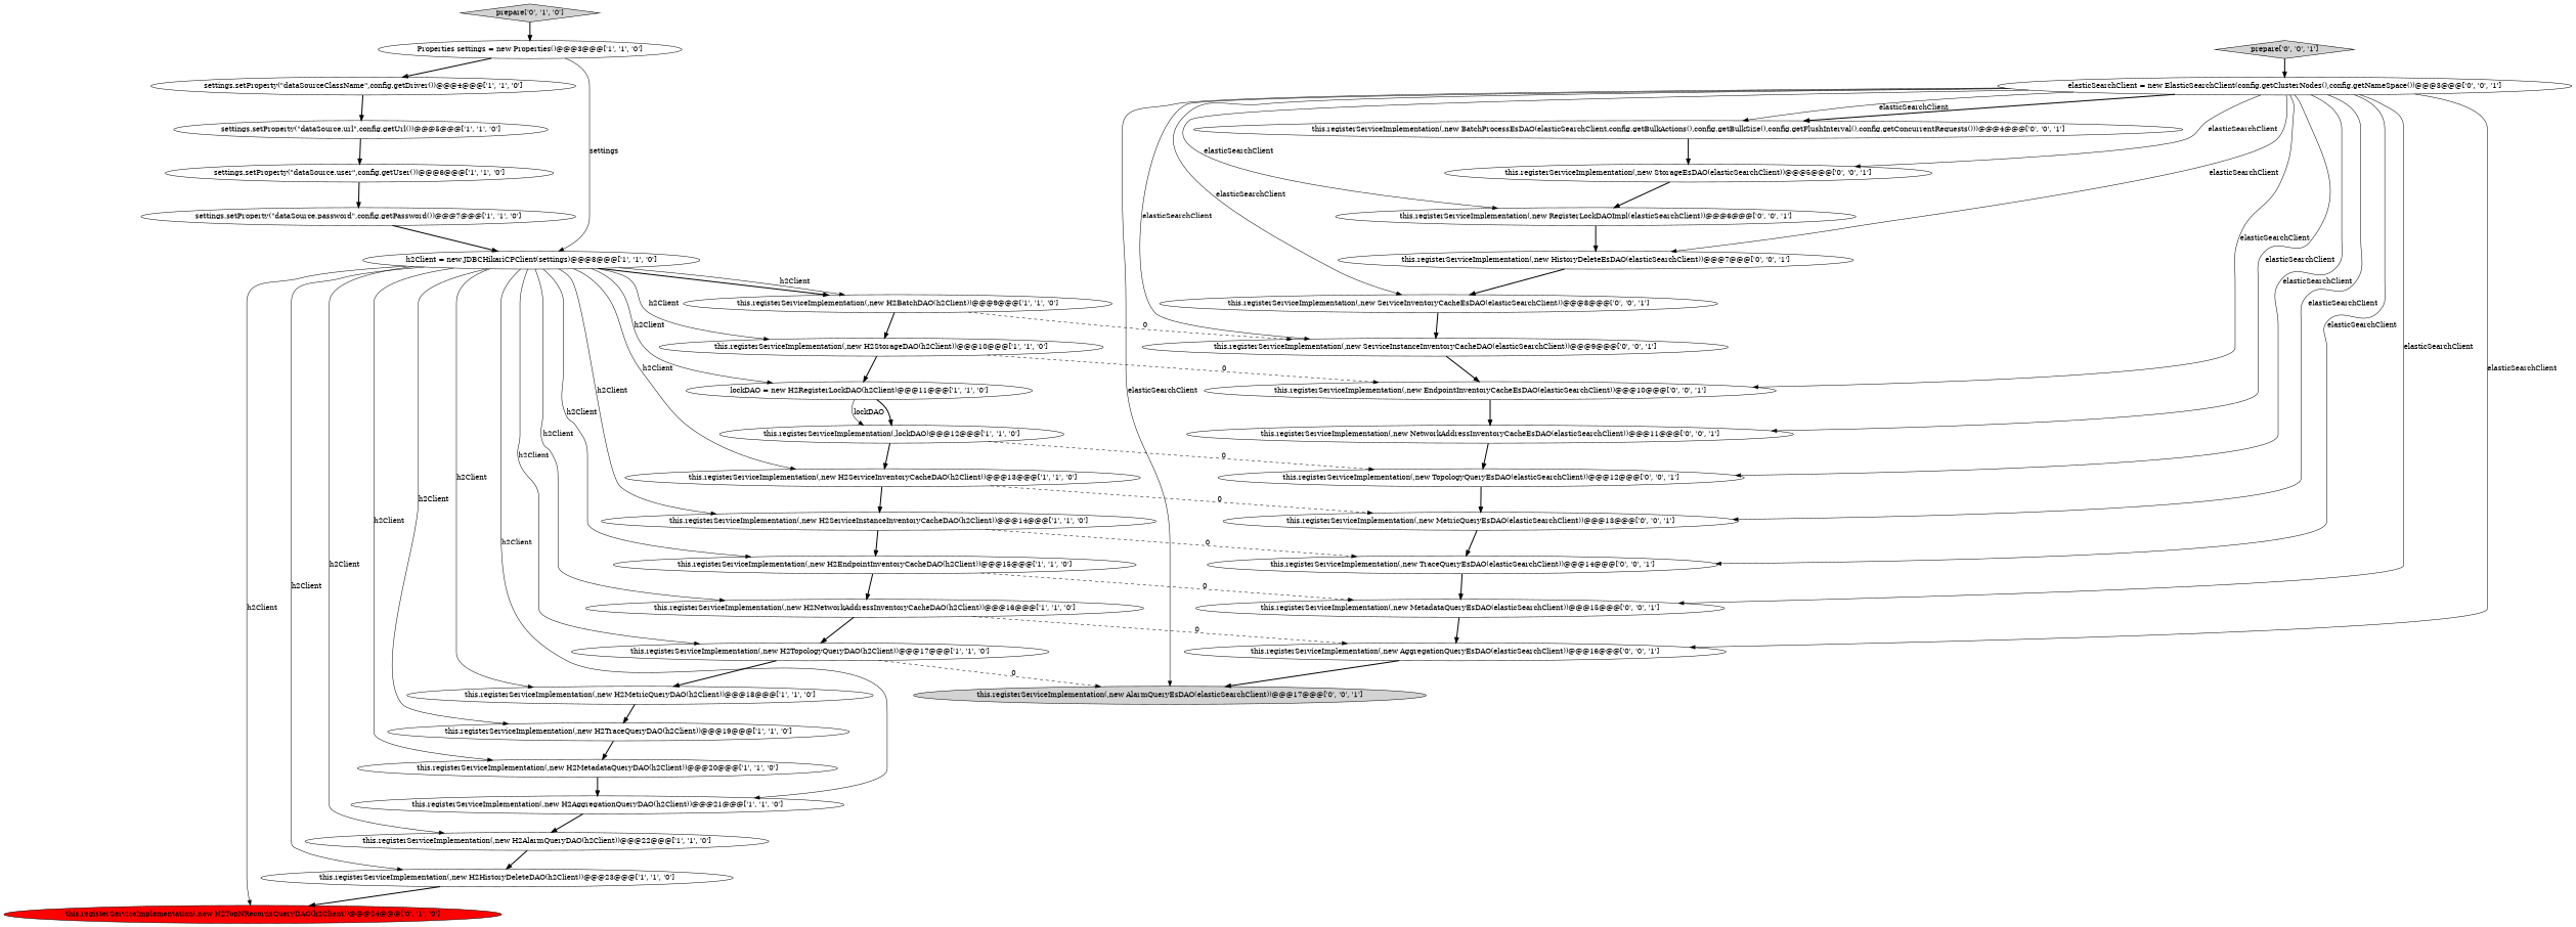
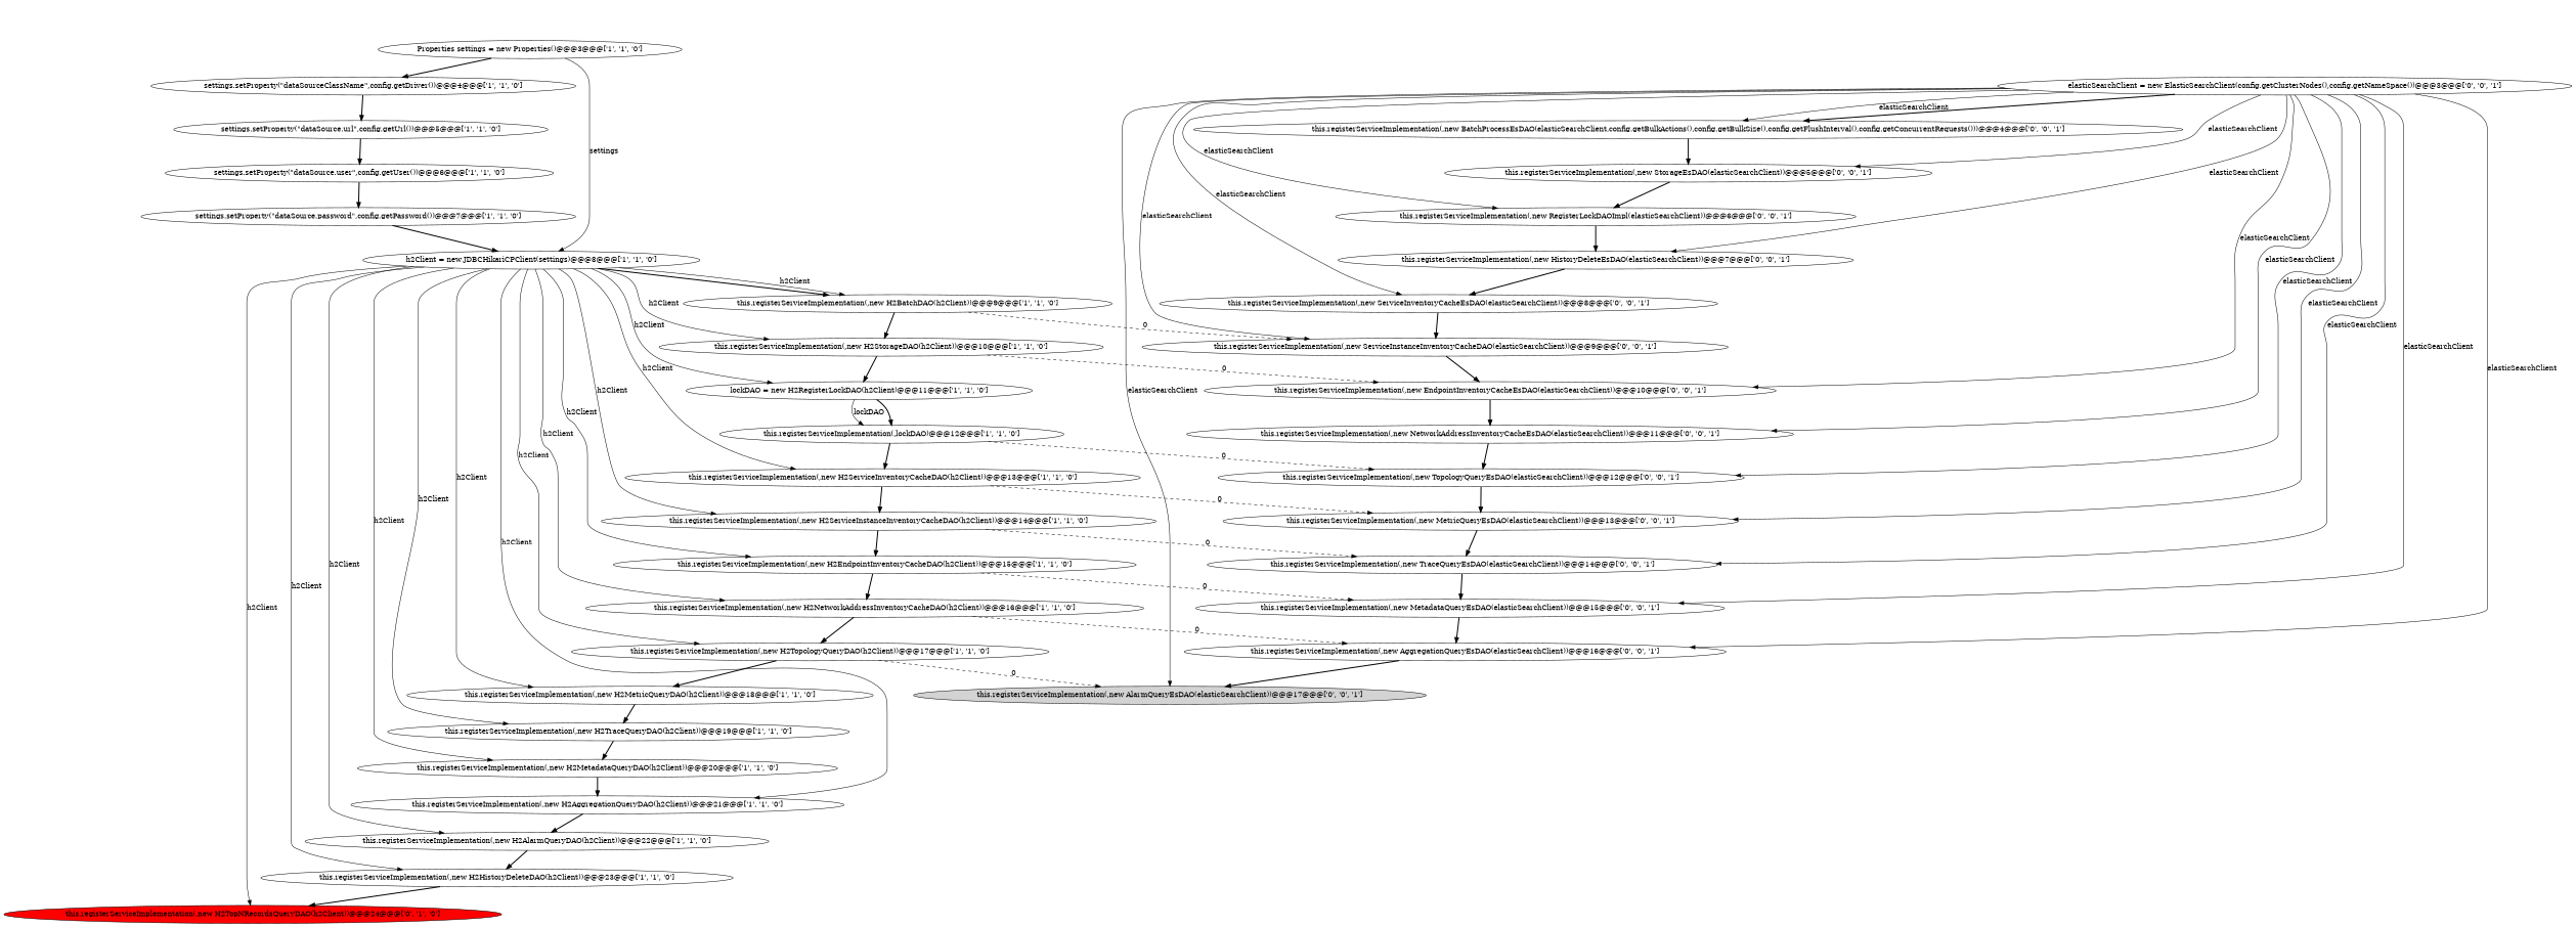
  digraph {
    node [fillcolor=white shape=ellipse style=filled]
    edge [style=bold]
    n1 [fillcolor=lightgray label="this.registerServiceImplementation(,new AlarmQueryEsDAO(elasticSearchClient))@@@17@@@['0', '0', '1']"]
    n2 [label="this.registerServiceImplementation(,new H2EndpointInventoryCacheDAO(h2Client))@@@15@@@['1', '1', '0']"]
    n3 [label="this.registerServiceImplementation(,new H2NetworkAddressInventoryCacheDAO(h2Client))@@@16@@@['1', '1', '0']"]
    n4 [label="this.registerServiceImplementation(,new MetadataQueryEsDAO(elasticSearchClient))@@@15@@@['0', '0', '1']"]
    n5 [label="this.registerServiceImplementation(,new H2TopologyQueryDAO(h2Client))@@@17@@@['1', '1', '0']"]
    n6 [label="this.registerServiceImplementation(,new AggregationQueryEsDAO(elasticSearchClient))@@@16@@@['0', '0', '1']"]
    n7 [label="settings.setProperty(\"dataSource.user\",config.getUser())@@@6@@@['1', '1', '0']"]
    n8 [label="settings.setProperty(\"dataSource.password\",config.getPassword())@@@7@@@['1', '1', '0']"]
    n9 [label="h2Client = new JDBCHikariCPClient(settings)@@@8@@@['1', '1', '0']"]
    n10 [label="this.registerServiceImplementation(,new H2StorageDAO(h2Client))@@@10@@@['1', '1', '0']"]
    n11 [label="lockDAO = new H2RegisterLockDAO(h2Client)@@@11@@@['1', '1', '0']"]
    n12 [label="this.registerServiceImplementation(,new H2ServiceInventoryCacheDAO(h2Client))@@@13@@@['1', '1', '0']"]
    n13 [label="this.registerServiceImplementation(,new H2ServiceInstanceInventoryCacheDAO(h2Client))@@@14@@@['1', '1', '0']"]
    n14 [label="this.registerServiceImplementation(,new H2TraceQueryDAO(h2Client))@@@19@@@['1', '1', '0']"]
    n15 [label="this.registerServiceImplementation(,new H2AggregationQueryDAO(h2Client))@@@21@@@['1', '1', '0']"]
    n16 [label="this.registerServiceImplementation(,new H2HistoryDeleteDAO(h2Client))@@@23@@@['1', '1', '0']"]
    n17 [label="this.registerServiceImplementation(,new H2MetadataQueryDAO(h2Client))@@@20@@@['1', '1', '0']"]
    n18 [label="this.registerServiceImplementation(,new H2AlarmQueryDAO(h2Client))@@@22@@@['1', '1', '0']"]
    n19 [label="this.registerServiceImplementation(,new H2MetricQueryDAO(h2Client))@@@18@@@['1', '1', '0']"]
    n20 [label="this.registerServiceImplementation(,new H2BatchDAO(h2Client))@@@9@@@['1', '1', '0']"]
    n21 [fillcolor=red label="this.registerServiceImplementation(,new H2TopNRecordsQueryDAO(h2Client))@@@24@@@['0', '1', '0']"]
-   n22 [fillcolor=lightgray label="prepare['0', '1', '0']" shape=diamond]
    n23 [label="Properties settings = new Properties()@@@3@@@['1', '1', '0']"]
    n24 [label="settings.setProperty(\"dataSourceClassName\",config.getDriver())@@@4@@@['1', '1', '0']"]
    n25 [label="this.registerServiceImplementation(,new TraceQueryEsDAO(elasticSearchClient))@@@14@@@['0', '0', '1']"]
    n26 [label="this.registerServiceImplementation(,new EndpointInventoryCacheEsDAO(elasticSearchClient))@@@10@@@['0', '0', '1']"]
    n27 [label="this.registerServiceImplementation(,new NetworkAddressInventoryCacheEsDAO(elasticSearchClient))@@@11@@@['0', '0', '1']"]
    n28 [label="this.registerServiceImplementation(,lockDAO)@@@12@@@['1', '1', '0']"]
    n29 [label="this.registerServiceImplementation(,new MetricQueryEsDAO(elasticSearchClient))@@@13@@@['0', '0', '1']"]
    n30 [label="this.registerServiceImplementation(,new ServiceInstanceInventoryCacheDAO(elasticSearchClient))@@@9@@@['0', '0', '1']"]
    n31 [label="this.registerServiceImplementation(,new TopologyQueryEsDAO(elasticSearchClient))@@@12@@@['0', '0', '1']"]
    n32 [label="this.registerServiceImplementation(,new BatchProcessEsDAO(elasticSearchClient,config.getBulkActions(),config.getBulkSize(),config.getFlushInterval(),config.getConcurrentRequests()))@@@4@@@['0', '0', '1']"]
    n33 [label="this.registerServiceImplementation(,new StorageEsDAO(elasticSearchClient))@@@5@@@['0', '0', '1']"]
    n34 [label="this.registerServiceImplementation(,new RegisterLockDAOImpl(elasticSearchClient))@@@6@@@['0', '0', '1']"]
    n35 [label="this.registerServiceImplementation(,new ServiceInventoryCacheEsDAO(elasticSearchClient))@@@8@@@['0', '0', '1']"]
    n36 [label="elasticSearchClient = new ElasticSearchClient(config.getClusterNodes(),config.getNameSpace())@@@3@@@['0', '0', '1']"]
    n37 [label="this.registerServiceImplementation(,new HistoryDeleteEsDAO(elasticSearchClient))@@@7@@@['0', '0', '1']"]
    n38 [label="settings.setProperty(\"dataSource.url\",config.getUrl())@@@5@@@['1', '1', '0']"]
-   n39 [fillcolor=lightgray label="prepare['0', '0', '1']" shape=diamond]
    n2 -> n3
    n2 -> n4 [label=0 style=dashed]
    n3 -> n5
    n3 -> n6 [label=0 style=dashed]
    n4 -> n6
    n5 -> n1 [label=0 style=dashed]
    n5 -> n19
    n6 -> n1
    n7 -> n8
    n8 -> n9
    n9 -> n2 [label=h2Client style=solid]
    n9 -> n3 [label=h2Client style=solid]
    n9 -> n5 [label=h2Client style=solid]
    n9 -> n10 [label=h2Client style=solid]
    n9 -> n11 [label=h2Client style=solid]
    n9 -> n12 [label=h2Client style=solid]
    n9 -> n13 [label=h2Client style=solid]
    n9 -> n14 [label=h2Client style=solid]
    n9 -> n15 [label=h2Client style=solid]
    n9 -> n16 [label=h2Client style=solid]
    n9 -> n17 [label=h2Client style=solid]
    n9 -> n18 [label=h2Client style=solid]
    n9 -> n19 [label=h2Client style=solid]
    n9 -> n20
    n9 -> n20 [label=h2Client style=solid]
    n9 -> n21 [label=h2Client style=solid]
    n10 -> n11
    n10 -> n26 [label=0 style=dashed]
    n11 -> n28
    n11 -> n28 [label=lockDAO style=solid]
    n12 -> n13
    n12 -> n29 [label=0 style=dashed]
    n13 -> n2
    n13 -> n25 [label=0 style=dashed]
    n14 -> n17
    n15 -> n18
    n16 -> n21
    n17 -> n15
    n18 -> n16
    n19 -> n14
    n20 -> n10
    n20 -> n30 [label=0 style=dashed]
-   n22 -> n23
    n23 -> n9 [label=settings style=solid]
    n23 -> n24
    n24 -> n38
    n25 -> n4
    n26 -> n27
    n27 -> n31
    n28 -> n12
    n28 -> n31 [label=0 style=dashed]
    n29 -> n25
    n30 -> n26
    n31 -> n29
    n32 -> n33
    n33 -> n34
    n34 -> n37
    n35 -> n30
    n36 -> n1 [label=elasticSearchClient style=solid]
    n36 -> n4 [label=elasticSearchClient style=solid]
    n36 -> n6 [label=elasticSearchClient style=solid]
    n36 -> n25 [label=elasticSearchClient style=solid]
    n36 -> n26 [label=elasticSearchClient style=solid]
    n36 -> n27 [label=elasticSearchClient style=solid]
    n36 -> n29 [label=elasticSearchClient style=solid]
    n36 -> n30 [label=elasticSearchClient style=solid]
    n36 -> n31 [label=elasticSearchClient style=solid]
    n36 -> n32
    n36 -> n32 [label=elasticSearchClient style=solid]
    n36 -> n33 [label=elasticSearchClient style=solid]
    n36 -> n34 [label=elasticSearchClient style=solid]
    n36 -> n35 [label=elasticSearchClient style=solid]
    n36 -> n37 [label=elasticSearchClient style=solid]
    n37 -> n35
    n38 -> n7
-   n39 -> n36
  }
